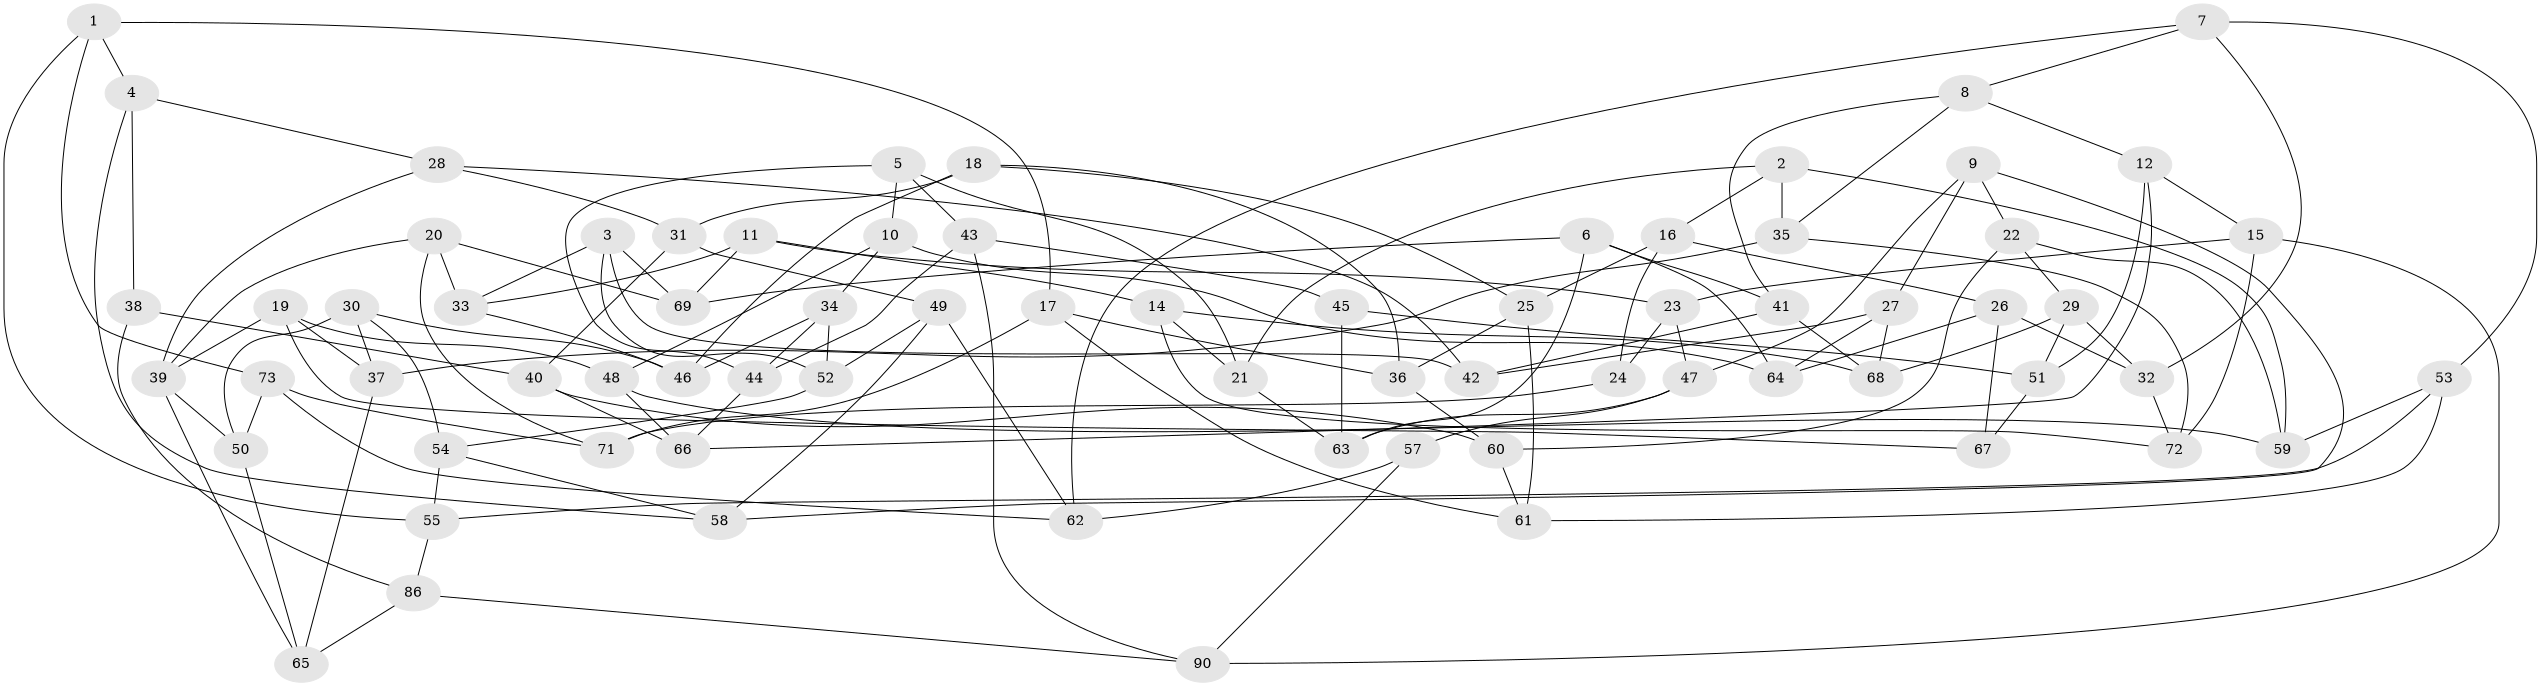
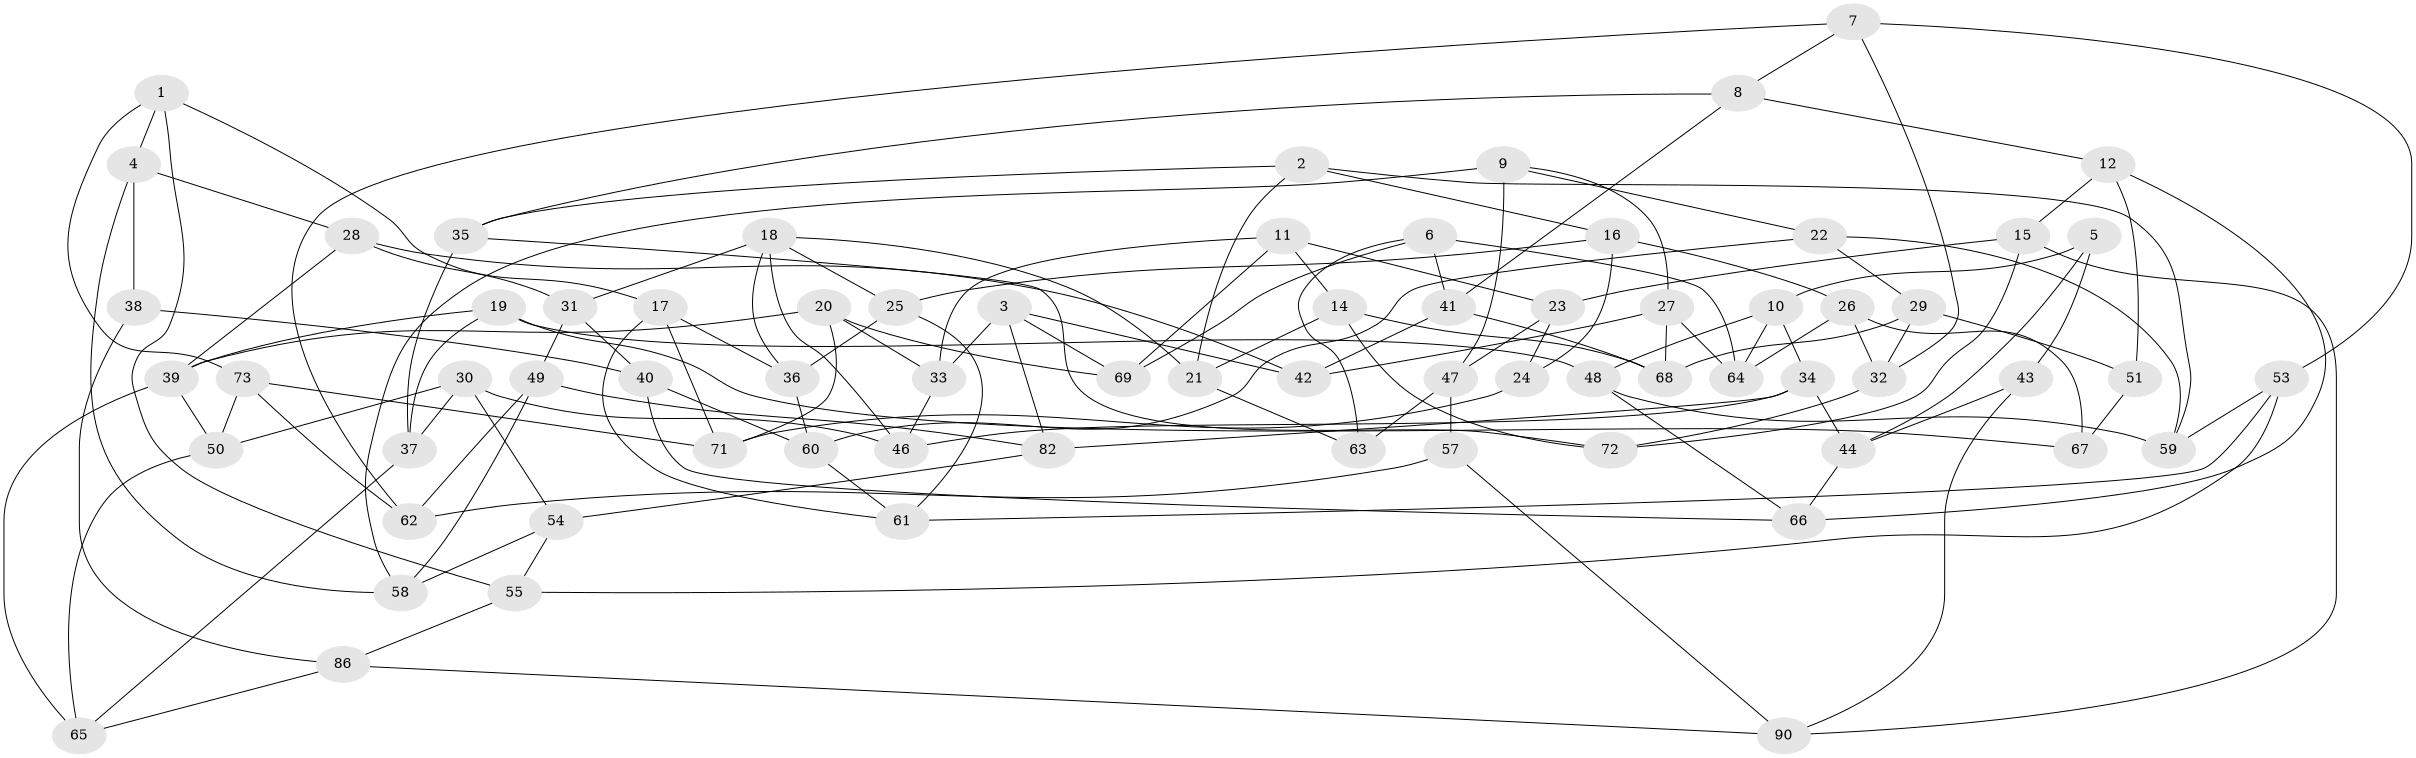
  graph {
    node [color=gray90 style=filled]
    1
    4
    n3 [label=73]
    17
    55
    28
    38
    58
    62
    50
    71
    36
    61
    n14 [label=86]
    2
    16
    21
    35
    59
    24
    25
    26
    63
    72
    37
    3
    33
    42
-   52
+   52 [label=82]
    69
    46
    54
    31
    39
    40
    5
    10
    43
    44
    64
    34
    48
    n43 [label=90]
-   45
    66
    6
    41
    68
    7
    8
    32
    53
    12
    15
    51
    9
    22
    27
    47
    29
    60
    57
    11
    14
    23
    67
    65
    18
    49
    19
    20
    30
    1 -- 4
    1 -- n3
    1 -- 17
    1 -- 55
    4 -- 28
    4 -- 38
    4 -- 58
    n3 -- 62
    n3 -- 50
    n3 -- 71
    17 -- 71
    17 -- 36
    17 -- 61
    55 -- n14
    28 -- 42
    28 -- 31
    28 -- 39
    38 -- n14
    38 -- 40
    50 -- 65
    36 -- 60
    n14 -- n43
    n14 -- 65
    2 -- 16
    2 -- 21
    2 -- 35
    2 -- 59
    16 -- 24
    16 -- 25
    16 -- 26
    21 -- 63
    35 -- 72
    35 -- 37
    24 -- 71
    25 -- 36
    25 -- 61
    26 -- 64
    26 -- 32
    26 -- 67
    37 -- 65
    3 -- 33
    3 -- 42
    3 -- 52
    3 -- 69
    33 -- 46
    52 -- 54
    54 -- 55
    54 -- 58
    31 -- 40
    31 -- 49
    39 -- 50
    39 -- 65
    40 -- 66
    40 -- 60
-   5 -- 21
+   18 -- 21
    5 -- 10
    5 -- 43
    5 -- 44
    10 -- 64
    10 -- 34
    10 -- 48
    43 -- 44
    43 -- n43
-   43 -- 45
    44 -- 66
    34 -- 52
    34 -- 46
    34 -- 44
    48 -- 59
    48 -- 66
-   45 -- 63
-   45 -- 51
    6 -- 63
    6 -- 69
    6 -- 64
    6 -- 41
    41 -- 42
    41 -- 68
    7 -- 62
    7 -- 8
    7 -- 32
    7 -- 53
    8 -- 35
    8 -- 41
    8 -- 12
    32 -- 72
    53 -- 55
    53 -- 61
    53 -- 59
    12 -- 66
    12 -- 15
    12 -- 51
    15 -- 72
    15 -- n43
    15 -- 23
    51 -- 67
    9 -- 58
    9 -- 22
    9 -- 27
    9 -- 47
    22 -- 59
    22 -- 29
    22 -- 60
    27 -- 42
    27 -- 64
    27 -- 68
    47 -- 63
    47 -- 57
    29 -- 68
    29 -- 32
    29 -- 51
    60 -- 61
    57 -- 62
    57 -- n43
    11 -- 33
    11 -- 69
    11 -- 14
    11 -- 23
    14 -- 21
    14 -- 72
    14 -- 68
    23 -- 24
    23 -- 47
    18 -- 36
    18 -- 25
    18 -- 46
    18 -- 31
    49 -- 58
    49 -- 62
    49 -- 52
    19 -- 37
    19 -- 39
    19 -- 48
    19 -- 67
    20 -- 71
    20 -- 33
    20 -- 69
    20 -- 39
    30 -- 50
    30 -- 37
    30 -- 46
    30 -- 54
  }
